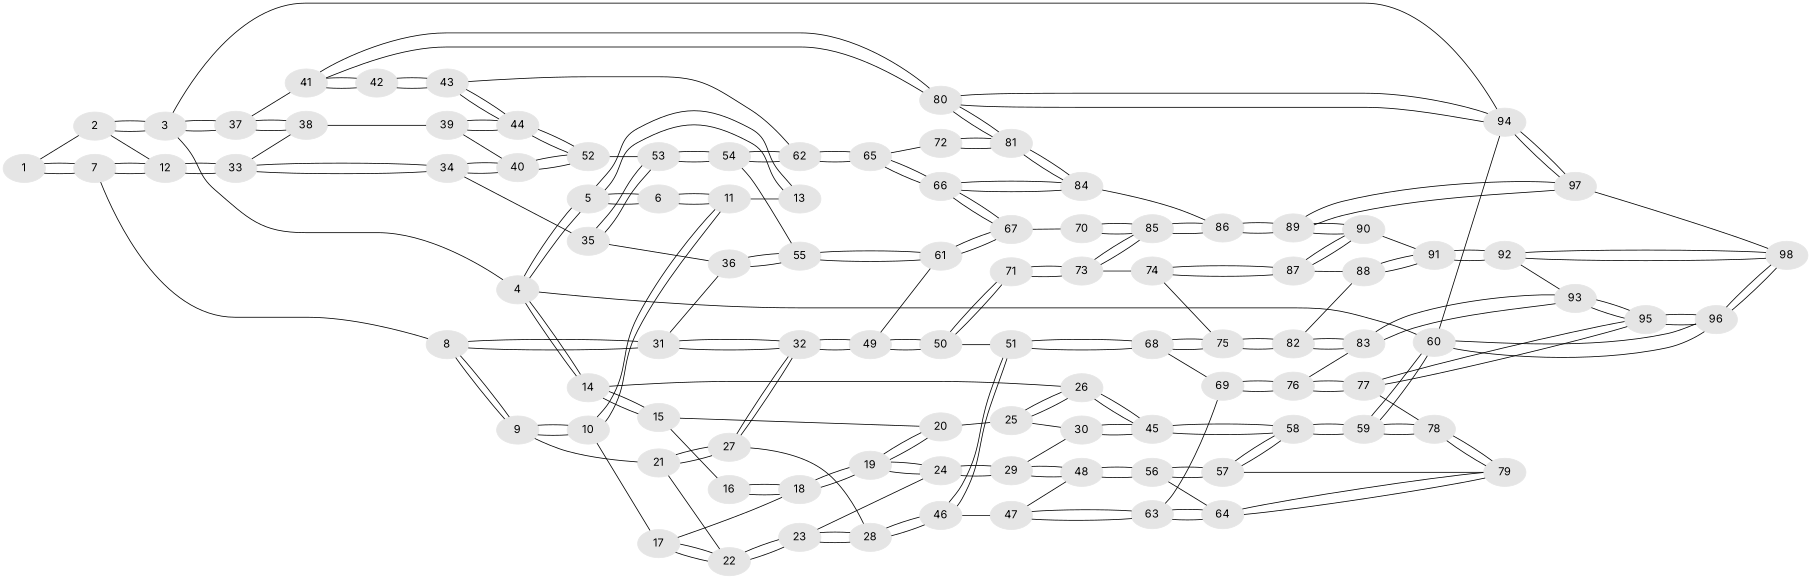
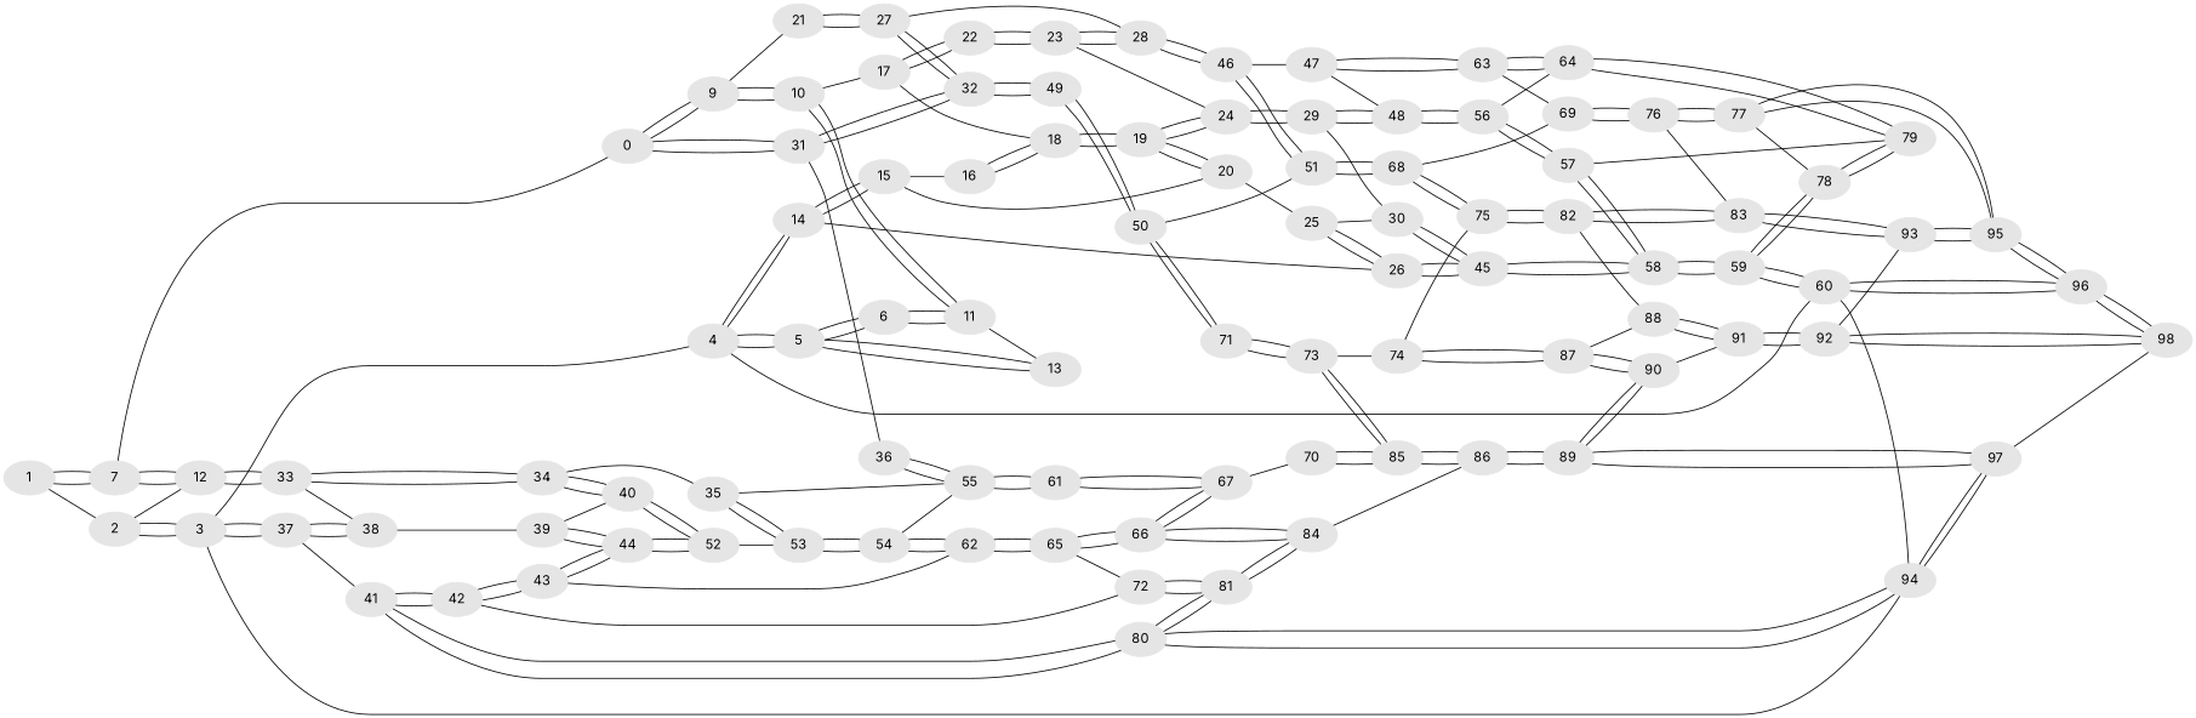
  graph {
    fontname=Inter
    rankdir=LR
    node [color=gray90 fontname=Inter style=filled]
    edge [fontname=Inter]
    1
    2
    7
    3
    12
-   8
+   8 [label=0]
    4
    37
    94
    33
    5
    14
    60
    38
    41
    97
    6
    13
    15
    26
    96
    11
    9
    31
    10
    21
    32
    36
    17
    22
    27
    18
    34
    16
    20
    45
    25
    19
    23
    24
    29
    30
    28
    46
    48
    58
    49
    47
    51
    56
    55
    50
    61
    35
    40
    39
    53
    52
    54
    42
    80
    44
    43
    72
    81
    62
    65
    59
    63
    68
    64
    69
    57
    71
    67
    73
    75
    79
    78
    98
    70
    66
    76
    84
    86
    85
    82
    77
    83
    74
    87
    88
    90
    95
    93
    91
    89
    92
    1 -- 2
    1 -- 7
    1 -- 7
    2 -- 3
    2 -- 3
    2 -- 12
    7 -- 12
    7 -- 12
    7 -- 8
    3 -- 4
    3 -- 37
    3 -- 37
    3 -- 94
    12 -- 33
    12 -- 33
    8 -- 9
    8 -- 9
    8 -- 31
    8 -- 31
    4 -- 5
    4 -- 5
    4 -- 14
    4 -- 14
    4 -- 60
    37 -- 38
    37 -- 38
    37 -- 41
    94 -- 97
    94 -- 97
    33 -- 38
    33 -- 34
    33 -- 34
    5 -- 6
    5 -- 6
    5 -- 13
    5 -- 13
    14 -- 15
    14 -- 15
    14 -- 26
    60 -- 94
    60 -- 96
    60 -- 96
    38 -- 39
    41 -- 42
    41 -- 42
    41 -- 80
    41 -- 80
    97 -- 98
    6 -- 11
    6 -- 11
    15 -- 16
    15 -- 20
    26 -- 45
    26 -- 45
    96 -- 98
    96 -- 98
    11 -- 13
    9 -- 10
    9 -- 10
    9 -- 21
    31 -- 32
    31 -- 32
    31 -- 36
    10 -- 11
    10 -- 11
    10 -- 17
-   21 -- 22
    21 -- 27
    21 -- 27
    32 -- 49
    32 -- 49
    36 -- 55
    36 -- 55
    17 -- 22
    17 -- 22
    17 -- 18
    22 -- 23
    22 -- 23
    27 -- 32
    27 -- 32
    27 -- 28
    18 -- 19
    18 -- 19
    34 -- 35
    34 -- 40
    34 -- 40
    16 -- 18
    16 -- 18
    20 -- 25
    45 -- 58
    45 -- 58
    25 -- 26
    25 -- 26
    25 -- 30
    19 -- 20
    19 -- 20
    19 -- 24
    19 -- 24
    23 -- 24
    23 -- 28
    23 -- 28
    24 -- 29
    24 -- 29
    29 -- 30
    29 -- 48
    29 -- 48
    30 -- 45
    30 -- 45
    28 -- 46
    28 -- 46
    46 -- 47
    46 -- 51
    46 -- 51
    48 -- 56
    48 -- 56
    58 -- 59
    58 -- 59
    49 -- 50
    49 -- 50
-   49 -- 61
    47 -- 48
    47 -- 63
    47 -- 63
    51 -- 68
    51 -- 68
    56 -- 64
    56 -- 57
    56 -- 57
    55 -- 61
    55 -- 61
    50 -- 51
    50 -- 71
    50 -- 71
    61 -- 67
    61 -- 67
-   35 -- 36
+   35 -- 55
    35 -- 53
    35 -- 53
    40 -- 52
    40 -- 52
    39 -- 40
    39 -- 44
    39 -- 44
    53 -- 54
    53 -- 54
    52 -- 53
    54 -- 55
    54 -- 62
    54 -- 62
    42 -- 43
    42 -- 43
+   42 -- 72
    80 -- 94
    80 -- 94
    80 -- 81
    80 -- 81
    44 -- 52
    44 -- 52
    43 -- 44
    43 -- 44
    43 -- 62
    72 -- 81
    72 -- 81
    81 -- 84
    81 -- 84
    62 -- 65
    62 -- 65
    65 -- 72
    65 -- 66
    65 -- 66
    59 -- 60
    59 -- 60
    59 -- 78
    59 -- 78
    63 -- 64
    63 -- 64
    63 -- 69
    68 -- 69
    68 -- 75
    68 -- 75
    64 -- 79
    64 -- 79
    69 -- 76
    69 -- 76
    57 -- 58
    57 -- 58
    57 -- 79
    71 -- 73
    71 -- 73
    67 -- 70
    73 -- 85
    73 -- 85
    73 -- 74
    75 -- 82
    75 -- 82
    78 -- 79
    78 -- 79
    70 -- 85
    70 -- 85
    66 -- 67
    66 -- 67
    66 -- 84
    66 -- 84
    76 -- 77
    76 -- 77
    76 -- 83
    84 -- 86
    86 -- 89
    86 -- 89
    85 -- 86
    85 -- 86
    82 -- 83
    82 -- 83
    82 -- 88
    77 -- 78
    77 -- 95
    77 -- 95
    83 -- 93
    83 -- 93
    74 -- 75
    74 -- 87
    74 -- 87
    87 -- 88
    87 -- 90
    87 -- 90
    88 -- 91
    88 -- 91
    90 -- 91
    95 -- 96
    95 -- 96
    93 -- 95
    93 -- 95
    91 -- 92
    91 -- 92
    89 -- 97
    89 -- 97
    89 -- 90
    89 -- 90
    92 -- 98
    92 -- 98
    92 -- 93
  }
